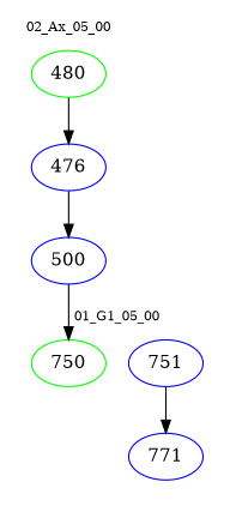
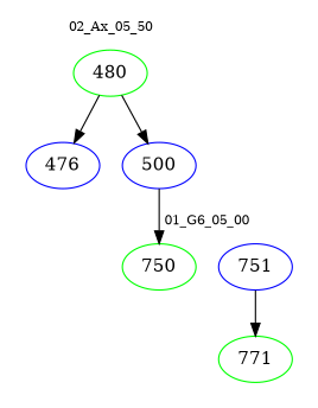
  digraph {
    node [color=blue]
    edge [color=black]
    n1 [label=476]
    n2 [color=green label=480]
    n3 [label=500]
    n4 [label=751]
    n5 [color=green label=750]
-   n6 [label=771]
+   n6 [color=green label=771]
    subgraph cluster_1 {
      color=white
      fontsize=10
-     label="02_Ax_05_00"
+     label="02_Ax_05_50"
      n1
      n2
      n3
    }
    subgraph cluster_2 {
      color=white
      fontsize=10
-     label="01_G1_05_00"
+     label="01_G6_05_00"
      n4
      n5
      n6
    }
-   n1 -> n3
+   n2 -> n3
    n2 -> n1
    n3 -> n5
    n4 -> n6
  }
